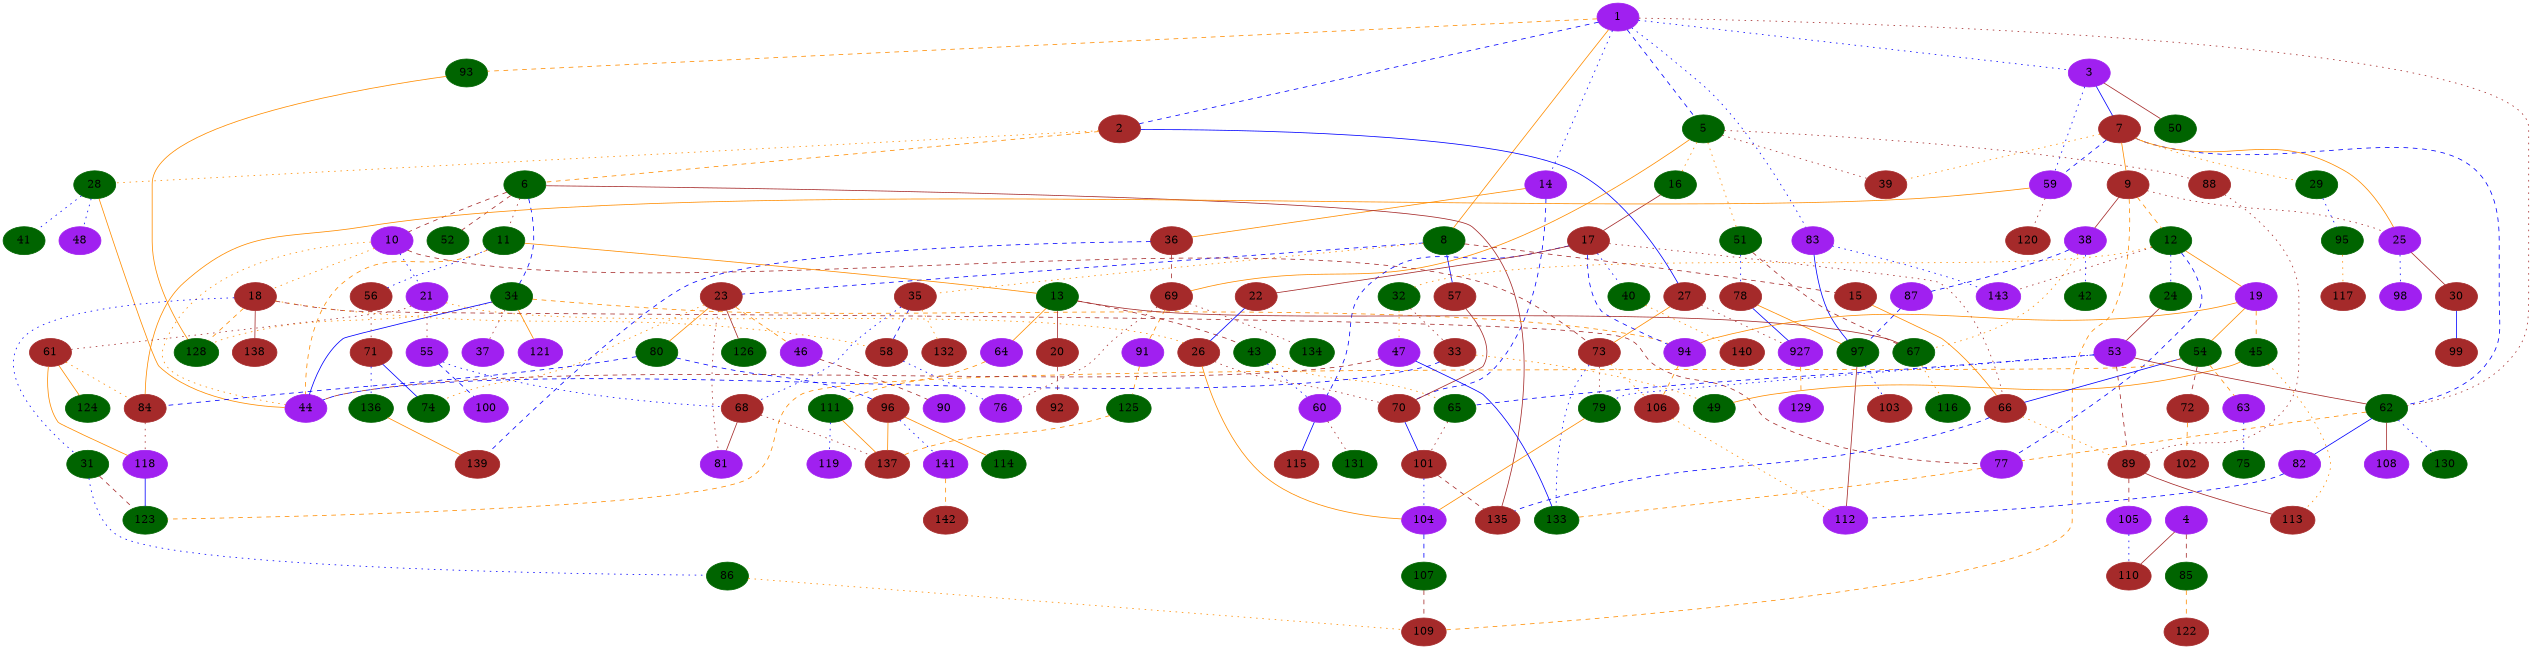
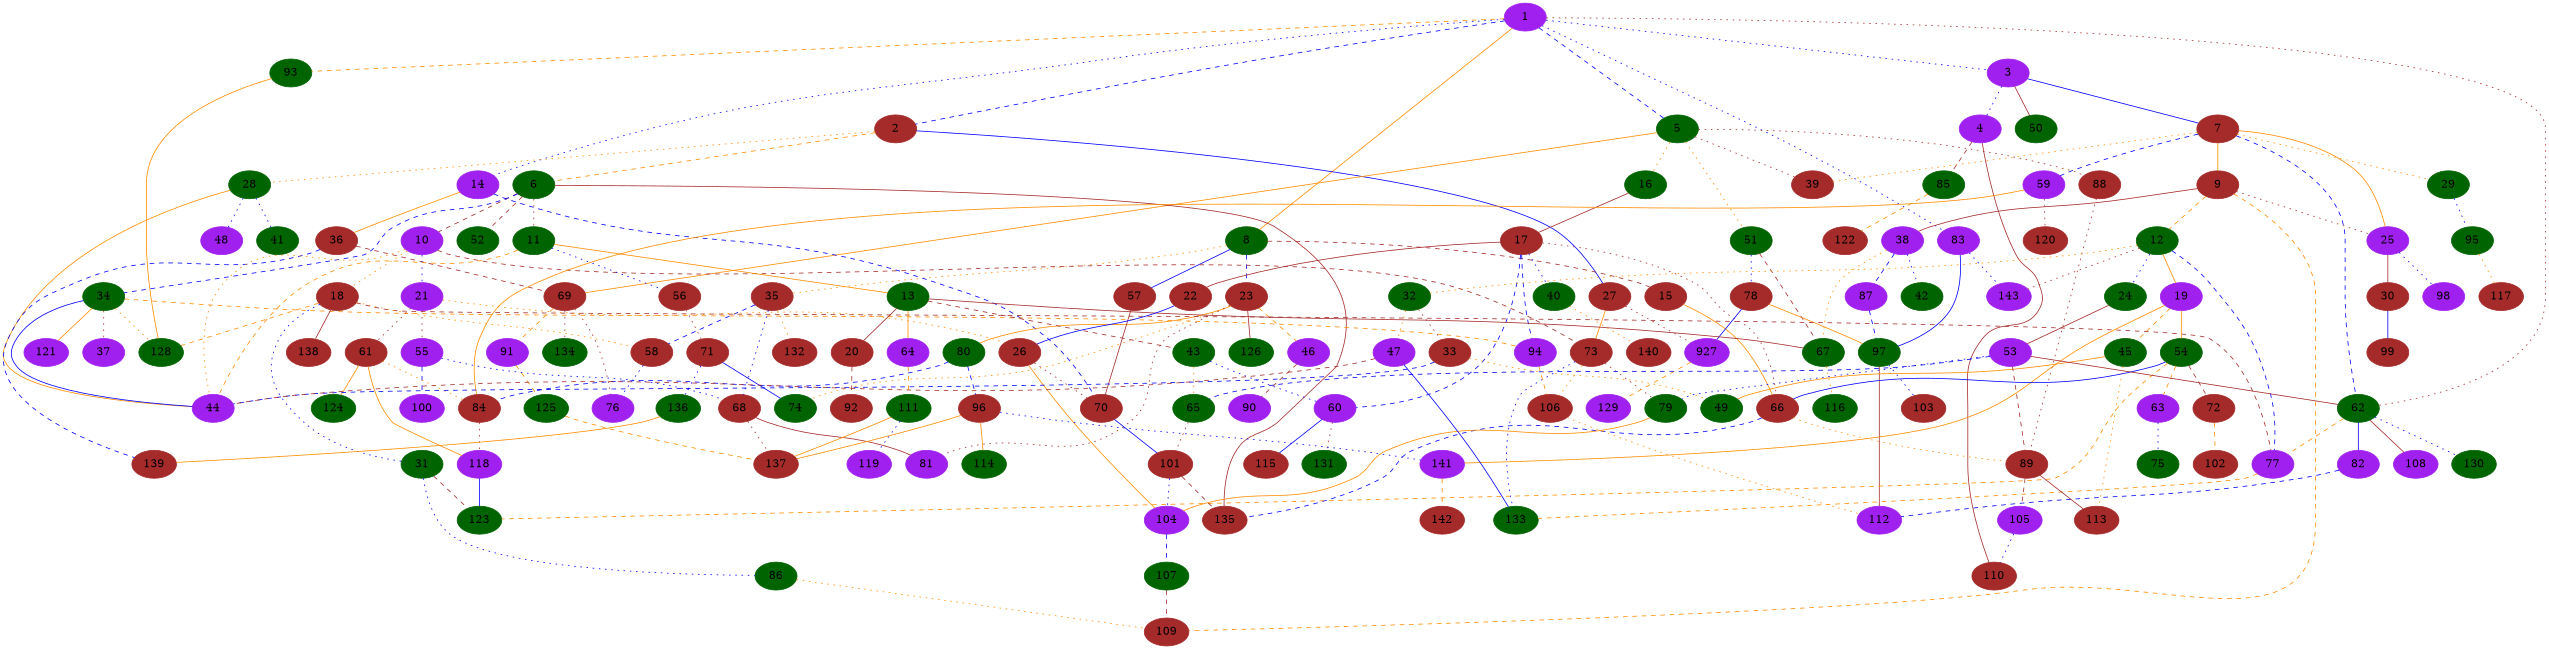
  graph {
    node [color=brown style=filled]
    edge [color=darkorange style=dotted]
    1 [color=purple]
    2
    3 [color=purple]
    5 [color=darkgreen]
    8 [color=darkgreen]
    14 [color=purple]
    62 [color=darkgreen]
    83 [color=purple]
    93 [color=darkgreen]
    6 [color=darkgreen]
    27
    28 [color=darkgreen]
    4 [color=purple]
    7
    50 [color=darkgreen]
    16 [color=darkgreen]
    39
    51 [color=darkgreen]
    69
    88
    15
    23
    35
    57
    36
    70
    77 [color=purple]
    82 [color=purple]
    108 [color=purple]
    130 [color=darkgreen]
    143 [color=purple]
    97 [color=darkgreen]
    128 [color=darkgreen]
    10 [color=purple]
    11 [color=darkgreen]
    34 [color=darkgreen]
    52 [color=darkgreen]
    135
    73
    n40 [color=purple label=927]
    44 [color=purple]
    41 [color=darkgreen]
    48 [color=purple]
    85 [color=darkgreen]
    110
    9
    25 [color=purple]
    29 [color=darkgreen]
    59 [color=purple]
    122
    17
    67 [color=darkgreen]
    78
    76 [color=purple]
    91 [color=purple]
    134 [color=darkgreen]
    89
    18
    21 [color=purple]
    13 [color=darkgreen]
    56
    94 [color=purple]
    37 [color=purple]
    121 [color=purple]
    12 [color=darkgreen]
    38 [color=purple]
    109
    30
    98 [color=purple]
    95 [color=darkgreen]
    84
    120
    66
    46 [color=purple]
    74 [color=darkgreen]
    80 [color=darkgreen]
    81 [color=purple]
    126 [color=darkgreen]
    58
    68
    132
    19 [color=purple]
    24 [color=darkgreen]
    32 [color=darkgreen]
    42 [color=darkgreen]
    87 [color=purple]
    31 [color=darkgreen]
    138
    26
    55 [color=purple]
    61
    133 [color=darkgreen]
    79 [color=darkgreen]
    106
    20
    43 [color=darkgreen]
    64 [color=purple]
    71
    45 [color=darkgreen]
    54 [color=darkgreen]
    141 [color=purple]
    53 [color=purple]
    33
    47 [color=purple]
    92
    60 [color=purple]
    65 [color=darkgreen]
    111 [color=darkgreen]
    116 [color=darkgreen]
    139
    101
    22
    40 [color=darkgreen]
    140
    115
    131 [color=darkgreen]
    86 [color=darkgreen]
    123 [color=darkgreen]
    49 [color=darkgreen]
    113
    63 [color=purple]
    72
    142
    104 [color=purple]
    100 [color=purple]
    118 [color=purple]
    124 [color=darkgreen]
    90 [color=purple]
    96
    99
    107 [color=darkgreen]
    129 [color=purple]
    117
    137
    105 [color=purple]
    75 [color=darkgreen]
    102
    136 [color=darkgreen]
    112 [color=purple]
    119 [color=purple]
    125 [color=darkgreen]
    103
    114 [color=darkgreen]
    1 -- 2 [color=blue style=dashed]
    1 -- 3 [color=blue]
    1 -- 5 [color=blue style=dashed]
    1 -- 8 [style=solid]
    1 -- 14 [color=blue]
    1 -- 62 [color=brown]
    1 -- 83 [color=blue]
    1 -- 93 [style=dashed]
    2 -- 6 [style=dashed]
    2 -- 27 [color=blue style=solid]
    2 -- 28
-   3 -- 59 [color=blue]
+   3 -- 4 [color=blue]
    3 -- 7 [color=blue style=solid]
    3 -- 50 [color=brown style=solid]
    5 -- 16
    5 -- 39 [color=brown]
    5 -- 51
    5 -- 69 [style=solid]
    5 -- 88 [color=brown]
    8 -- 15 [color=brown style=dashed]
    8 -- 23 [color=blue style=dashed]
    8 -- 35
    8 -- 57 [color=blue style=solid]
    14 -- 36 [style=solid]
    14 -- 70 [color=blue style=dashed]
    62 -- 77 [style=dashed]
    62 -- 82 [color=blue style=solid]
    62 -- 108 [color=brown style=solid]
    62 -- 130 [color=blue]
    83 -- 143 [color=blue]
    83 -- 97 [color=blue style=solid]
    93 -- 128 [style=solid]
    6 -- 10 [color=brown style=dashed]
    6 -- 11 [color=brown]
    6 -- 34 [color=blue style=dashed]
    6 -- 52 [color=brown style=dashed]
    6 -- 135 [color=brown style=solid]
    27 -- 73 [style=solid]
    27 -- n40 [color=brown]
    28 -- 44 [style=solid]
    28 -- 41 [color=blue]
    28 -- 48 [color=blue]
    4 -- 85 [color=brown style=dashed]
    4 -- 110 [color=brown style=solid]
    7 -- 62 [color=blue style=dashed]
    7 -- 39
    7 -- 9 [style=solid]
    7 -- 25 [style=solid]
    7 -- 29
    7 -- 59 [color=blue style=dashed]
    16 -- 17 [color=brown style=solid]
    51 -- 67 [color=brown style=dashed]
    51 -- 78 [color=blue]
    69 -- 76 [color=brown]
    69 -- 91 [style=dashed]
    69 -- 134 [color=brown]
    88 -- 89 [color=brown]
    15 -- 66 [style=solid]
    23 -- 46 [style=dashed]
    23 -- 74
    23 -- 80 [style=solid]
    23 -- 81 [color=brown]
    23 -- 126 [color=brown style=solid]
    35 -- 58 [color=blue style=dashed]
    35 -- 68 [color=blue]
    35 -- 132
    57 -- 70 [color=brown style=solid]
    36 -- 69 [color=brown style=dashed]
    36 -- 139 [color=blue style=dashed]
    70 -- 101 [color=blue style=solid]
    77 -- 133 [style=dashed]
    82 -- 112 [color=blue style=dashed]
    97 -- 112 [color=brown style=solid]
    97 -- 103 [color=blue]
    10 -- 73 [color=brown style=dashed]
    10 -- 44
    10 -- 18
    10 -- 21 [color=blue]
    11 -- 44 [style=dashed]
    11 -- 13 [style=solid]
    11 -- 56 [color=blue]
    34 -- 128
    34 -- 44 [color=blue style=solid]
    34 -- 94 [style=dashed]
    34 -- 37 [color=brown]
    34 -- 121 [style=solid]
    73 -- 133 [color=blue]
    73 -- 79 [color=brown]
    73 -- 106
    n40 -- 129 [style=dashed]
    85 -- 122 [style=dashed]
    9 -- 25 [color=brown]
    9 -- 12 [style=dashed]
    9 -- 38 [color=brown style=solid]
    9 -- 109 [style=dashed]
    25 -- 30 [color=brown style=solid]
    25 -- 98 [color=blue]
    29 -- 95 [color=blue]
    59 -- 84 [style=solid]
    59 -- 120 [color=brown]
    17 -- 94 [color=blue style=dashed]
    17 -- 66 [color=brown]
    17 -- 60 [color=blue style=dashed]
    17 -- 22 [color=brown style=solid]
    17 -- 40 [color=blue]
    67 -- 116
    78 -- 97 [style=solid]
    78 -- n40 [color=blue style=solid]
    91 -- 125 [style=dashed]
    89 -- 113 [color=brown style=solid]
    89 -- 105 [color=brown style=dashed]
    18 -- 77 [color=brown style=dashed]
    18 -- 128 [style=dashed]
    18 -- 58
    18 -- 31 [color=blue]
    18 -- 138 [color=brown style=solid]
    21 -- 26
    21 -- 55 [color=brown]
    21 -- 61 [color=brown]
    13 -- 67 [color=brown style=solid]
    13 -- 20 [color=brown style=solid]
    13 -- 43 [color=brown style=dashed]
    13 -- 64 [style=solid]
    56 -- 71 [color=brown]
    94 -- 106 [style=dashed]
    12 -- 77 [color=blue style=dashed]
    12 -- 143 [color=brown]
    12 -- 19 [style=solid]
    12 -- 24 [color=blue]
    12 -- 32
    38 -- 67
    38 -- 42 [color=blue]
    38 -- 87 [color=blue style=dashed]
    30 -- 99 [color=blue style=solid]
    95 -- 117
    84 -- 118 [color=brown]
    66 -- 135 [color=blue style=dashed]
    66 -- 89
    46 -- 90 [color=brown style=dashed]
    80 -- 84 [color=blue style=dashed]
    80 -- 96 [color=blue style=dashed]
    58 -- 76 [color=blue]
    68 -- 81 [color=brown style=solid]
    68 -- 137 [color=brown]
    19 -- 45 [style=dashed]
    19 -- 54 [style=solid]
-   19 -- 94 [style=solid]
+   19 -- 141 [style=solid]
    24 -- 53 [color=brown style=solid]
    32 -- 33 [color=brown]
    32 -- 47
    87 -- 97 [color=blue style=dashed]
    31 -- 86 [color=blue]
    31 -- 123 [color=brown style=dashed]
    26 -- 70 [color=brown]
    26 -- 104 [style=solid]
    55 -- 68 [color=blue]
    55 -- 100 [color=blue style=dashed]
    61 -- 84
    61 -- 118 [style=solid]
    61 -- 124 [style=solid]
    79 -- 104 [style=solid]
    106 -- 112
    20 -- 92 [color=brown style=dashed]
    43 -- 60 [color=blue]
    43 -- 65
    64 -- 111 [style=dashed]
    71 -- 74 [color=blue style=solid]
    71 -- 136 [color=blue]
    45 -- 49 [style=solid]
    45 -- 113
    54 -- 66 [color=blue style=solid]
    54 -- 123 [style=dashed]
    54 -- 63 [style=dashed]
    54 -- 72 [color=brown style=dashed]
    141 -- 142 [style=dashed]
    53 -- 62 [color=brown style=solid]
    53 -- 89 [color=brown style=dashed]
    53 -- 79 [color=blue]
    53 -- 65 [color=blue style=dashed]
    33 -- 44 [color=blue style=dashed]
    33 -- 49
    47 -- 44 [color=brown style=dashed]
    47 -- 133 [color=blue style=solid]
    60 -- 115 [color=blue style=solid]
    60 -- 131 [color=brown]
    65 -- 101 [color=brown]
    111 -- 137 [style=solid]
    111 -- 119 [color=blue]
    101 -- 135 [color=brown style=dashed]
    101 -- 104 [color=blue]
    22 -- 26 [color=blue style=solid]
    40 -- 140
    86 -- 109
    63 -- 75 [color=blue]
    72 -- 102 [style=dashed]
    104 -- 107 [color=blue style=dashed]
    118 -- 123 [color=blue style=solid]
    96 -- 141 [color=blue]
    96 -- 137 [style=solid]
    96 -- 114 [style=solid]
    107 -- 109 [color=brown style=dashed]
    105 -- 110 [color=blue]
    136 -- 139 [style=solid]
    125 -- 137 [style=dashed]
  }
